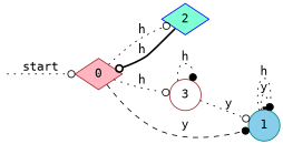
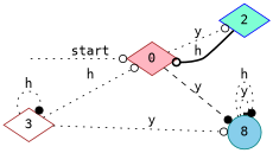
  digraph {
    fontname="DejaVu Sans Mono"
    rankdir=LR
    node [fontname="DejaVu Sans Mono" shape=diamond style=filled color=brown]
    edge [arrowhead=odot fontname="DejaVu Sans Mono" style=dotted]
    __start [shape=point style=invis color=""]
    0 [fillcolor=lightpink]
    2 [color=blue fillcolor=aquamarine]
-   3 [fillcolor=white shape=circle]
-   1 [color=teal fillcolor=skyblue shape=circle]
+   3 [fillcolor=white]
+   1 [color=teal fillcolor=skyblue shape=circle label=8]
    __start -> 0 [label=start]
-   0 -> 2 [label=h]
-   0 -> 3 [label=h]
+   0 -> 2 [label=y]
+   3 -> 0 [label=h]
    0 -> 1 [arrowhead=dot label=y style=dashed]
    2 -> 0 [label=h style=bold]
    3 -> 3 [arrowhead=dot label=h]
    3 -> 1 [label=y]
    1 -> 1 [arrowhead=tee label=y]
    1 -> 1 [arrowhead=dot label=h]
  }
